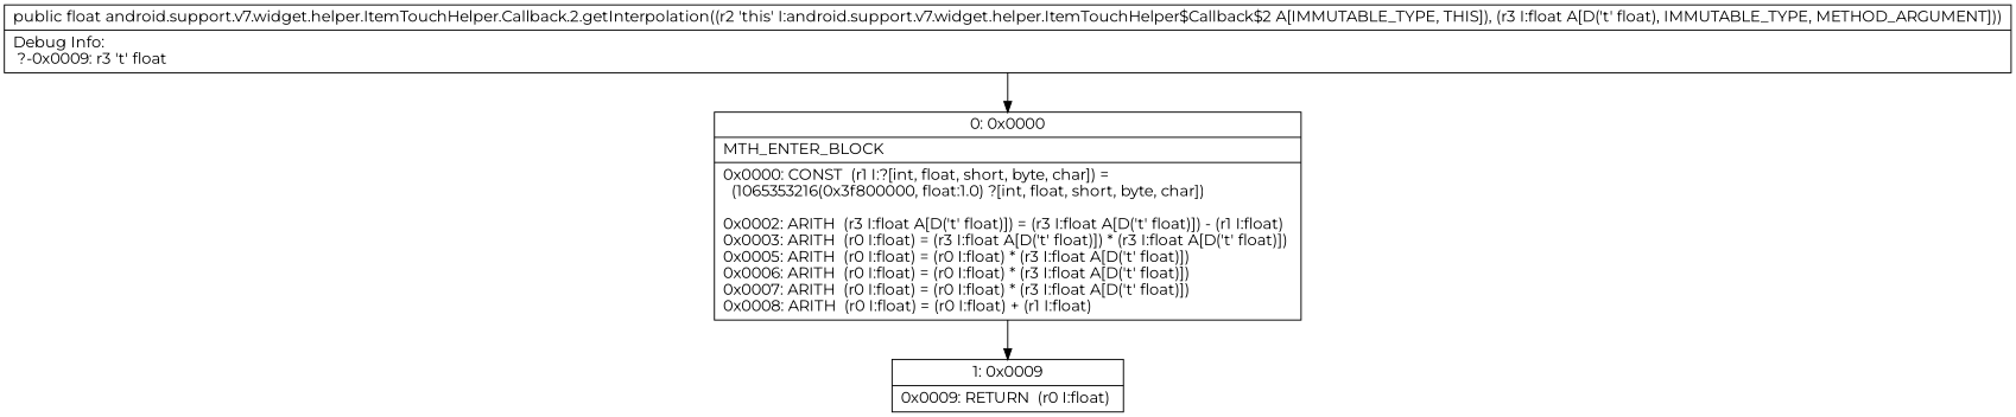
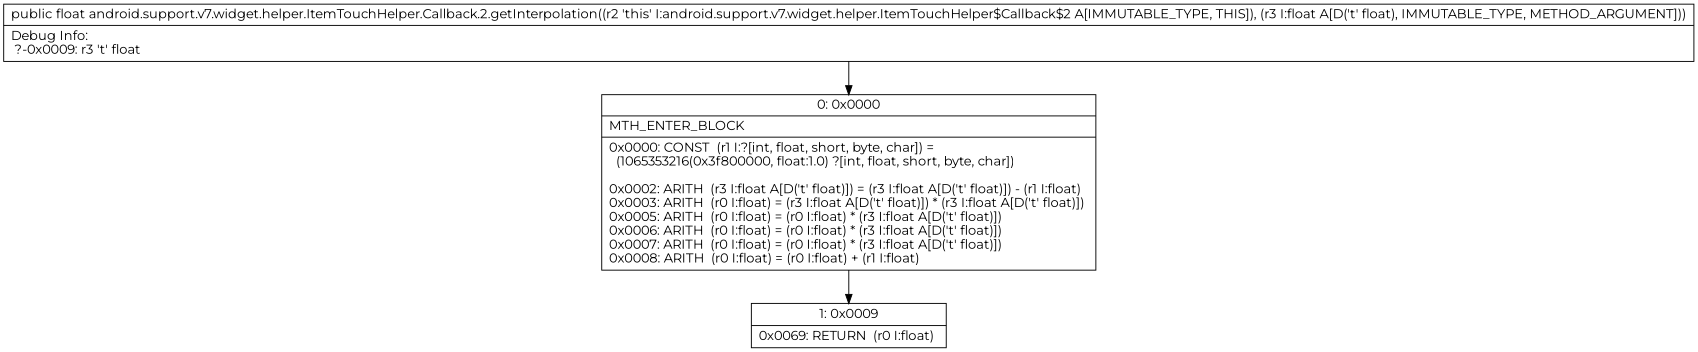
  digraph {
    fontname=Montserrat
    node [shape=record fontname=Montserrat]
    edge [fontname=Montserrat]
    n1 [label="{0\:\ 0x0000|MTH_ENTER_BLOCK\l|0x0000: CONST  (r1 I:?[int, float, short, byte, char]) = \l  (1065353216(0x3f800000, float:1.0) ?[int, float, short, byte, char])\l \l0x0002: ARITH  (r3 I:float A[D('t' float)]) = (r3 I:float A[D('t' float)]) \- (r1 I:float) \l0x0003: ARITH  (r0 I:float) = (r3 I:float A[D('t' float)]) * (r3 I:float A[D('t' float)]) \l0x0005: ARITH  (r0 I:float) = (r0 I:float) * (r3 I:float A[D('t' float)]) \l0x0006: ARITH  (r0 I:float) = (r0 I:float) * (r3 I:float A[D('t' float)]) \l0x0007: ARITH  (r0 I:float) = (r0 I:float) * (r3 I:float A[D('t' float)]) \l0x0008: ARITH  (r0 I:float) = (r0 I:float) + (r1 I:float) \l}"]
-   n2 [label="{1\:\ 0x0009|0x0009: RETURN  (r0 I:float) \l}"]
+   n2 [label="{1\:\ 0x0009|0x0069: RETURN  (r0 I:float) \l}"]
    n3 [label="{public float android.support.v7.widget.helper.ItemTouchHelper.Callback.2.getInterpolation((r2 'this' I:android.support.v7.widget.helper.ItemTouchHelper$Callback$2 A[IMMUTABLE_TYPE, THIS]), (r3 I:float A[D('t' float), IMMUTABLE_TYPE, METHOD_ARGUMENT]))  | Debug Info:\l  ?\-0x0009: r3 't' float\l}"]
    n1 -> n2
    n3 -> n1
  }
